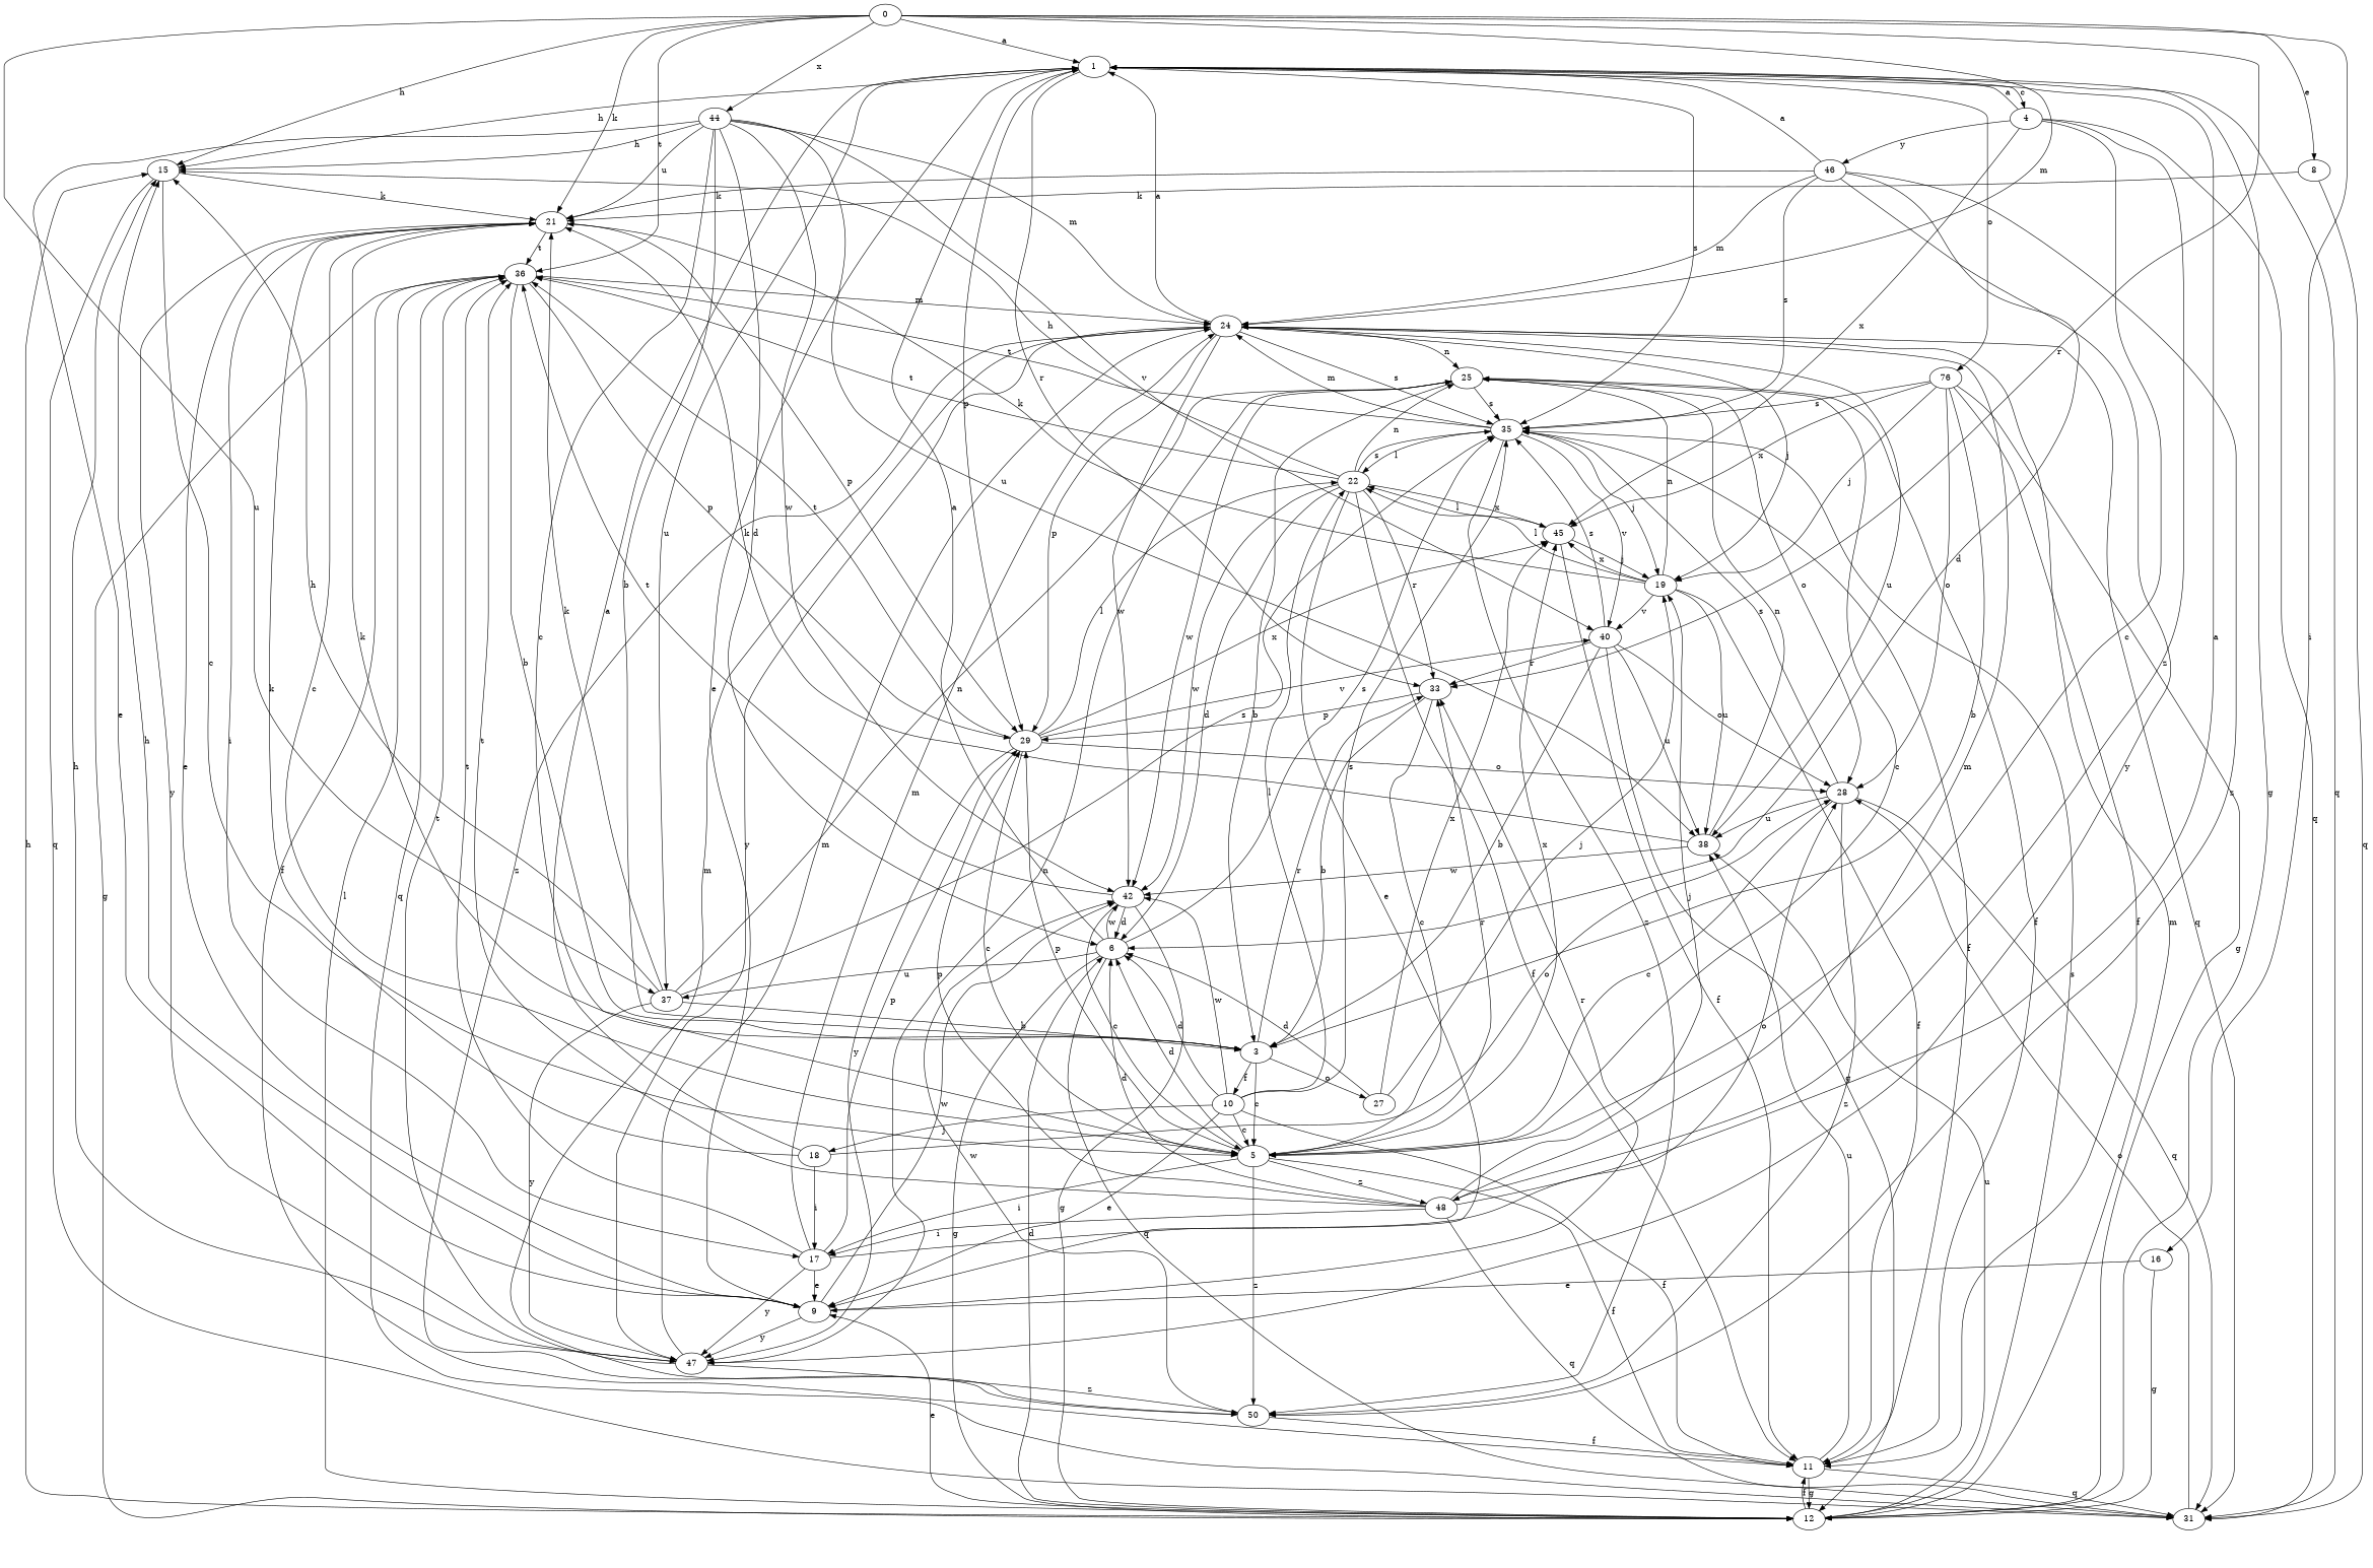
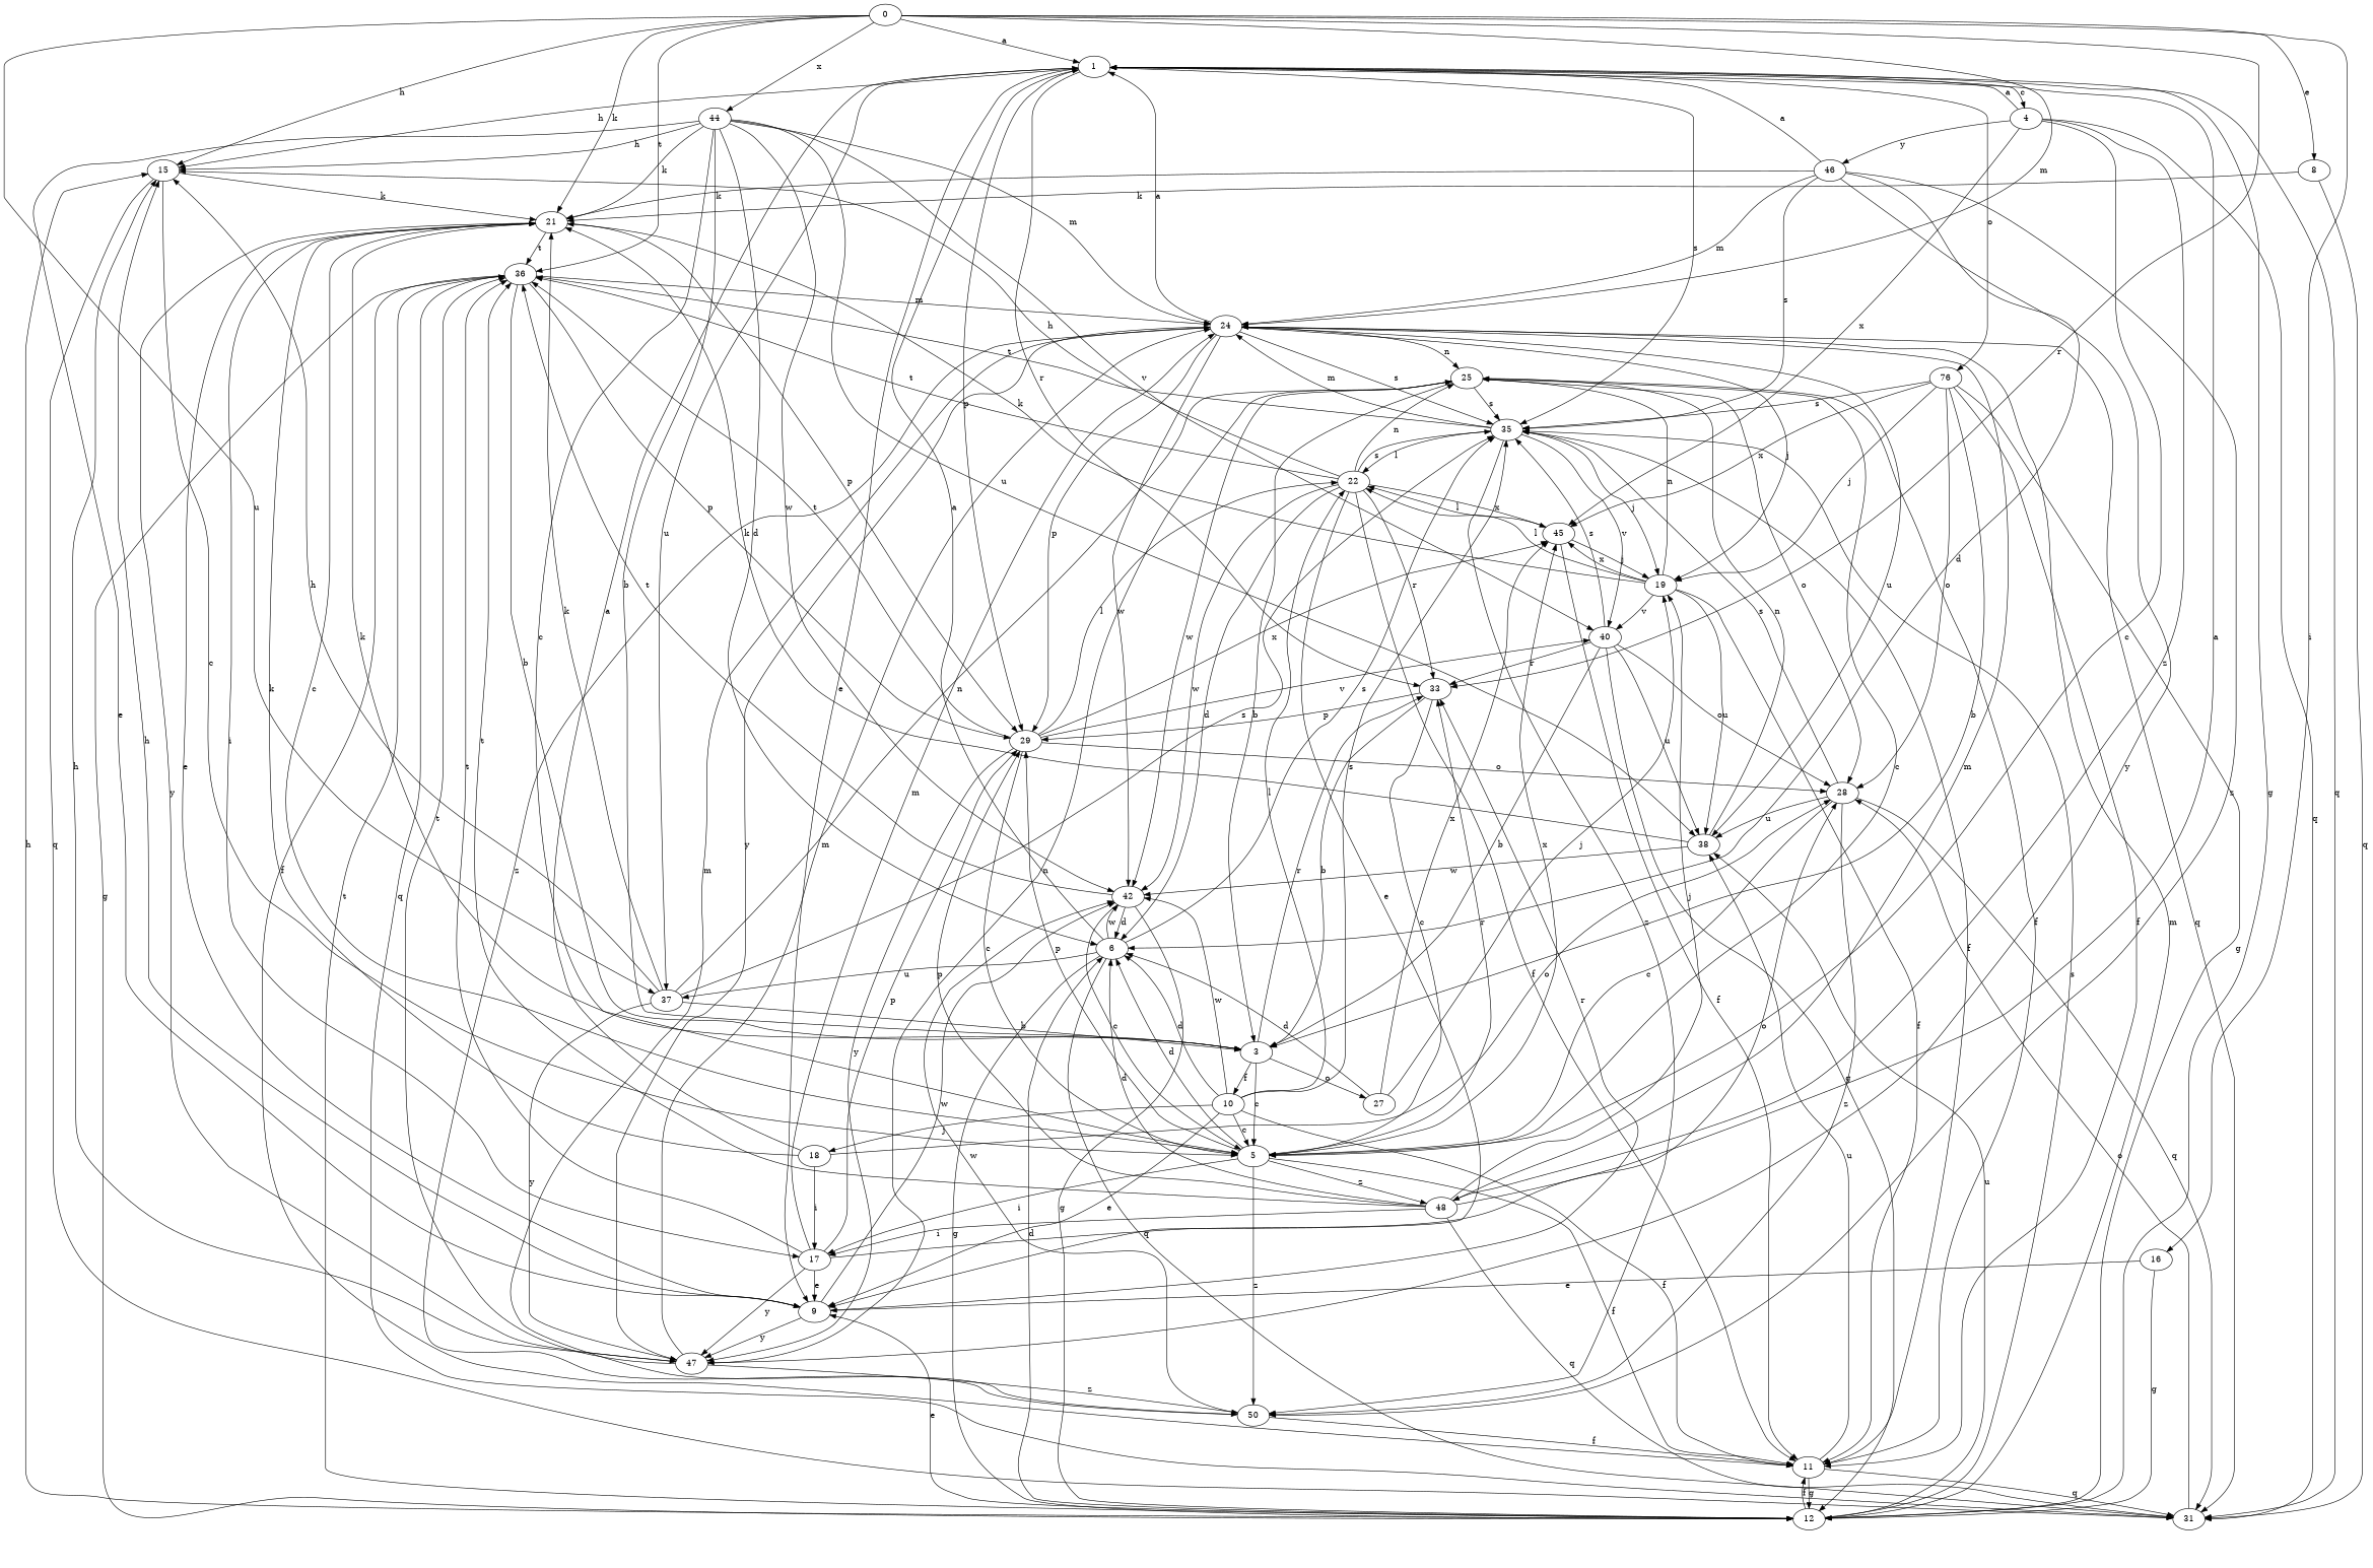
  strict digraph {
    0
    1
    8
    15
    16
    21
    24
    33
    36
    37
    44
    4
    9
    12
    n15 [label=76]
    29
    31
    35
    5
    17
    47
    50
    42
    38
    19
    25
    3
    11
    6
    40
    45
    46
    48
    28
    22
    10
    27
    18
    0 -> 1 [label=a]
    0 -> 8 [label=e]
    0 -> 15 [label=h]
    0 -> 16 [label=i]
    0 -> 21 [label=k]
    0 -> 24 [label=m]
    0 -> 33 [label=r]
    0 -> 36 [label=t]
    0 -> 37 [label=u]
    0 -> 44 [label=x]
    1 -> 15 [label=h]
    1 -> 33 [label=r]
    1 -> 37 [label=u]
    1 -> 4 [label=c]
-   9 -> 1 [label=e]
+   1 -> 9 [label=e]
    1 -> 12 [label=g]
    1 -> n15 [label=o]
    1 -> 29 [label=p]
    1 -> 31 [label=q]
    1 -> 35 [label=s]
    8 -> 21 [label=k]
    8 -> 31 [label=q]
    15 -> 21 [label=k]
    15 -> 31 [label=q]
    15 -> 5 [label=c]
    16 -> 9 [label=e]
    16 -> 12 [label=g]
    21 -> 36 [label=t]
    21 -> 9 [label=e]
    21 -> 29 [label=p]
    21 -> 5 [label=c]
    21 -> 17 [label=i]
    21 -> 47 [label=y]
    24 -> 1 [label=a]
    24 -> 29 [label=p]
    24 -> 31 [label=q]
    24 -> 35 [label=s]
    24 -> 47 [label=y]
    24 -> 50 [label=z]
    24 -> 42 [label=w]
    24 -> 38 [label=u]
    24 -> 19 [label=j]
    24 -> 25 [label=n]
    33 -> 29 [label=p]
    33 -> 5 [label=c]
    33 -> 3 [label=b]
    36 -> 24 [label=m]
    36 -> 12 [label=g]
    36 -> 29 [label=p]
    36 -> 31 [label=q]
    36 -> 3 [label=b]
    36 -> 11 [label=f]
    37 -> 15 [label=h]
    37 -> 21 [label=k]
    37 -> 35 [label=s]
    37 -> 47 [label=y]
    37 -> 25 [label=n]
    37 -> 3 [label=b]
    44 -> 15 [label=h]
-   44 -> 21 [label=u]
+   44 -> 21 [label=k]
    44 -> 24 [label=m]
    44 -> 9 [label=e]
    44 -> 5 [label=c]
    44 -> 42 [label=w]
    44 -> 38 [label=u]
    44 -> 3 [label=b]
    44 -> 6 [label=d]
    44 -> 40 [label=v]
    4 -> 1 [label=a]
    4 -> 31 [label=q]
    4 -> 5 [label=c]
    4 -> 45 [label=x]
    4 -> 46 [label=y]
    4 -> 48 [label=z]
    9 -> 15 [label=h]
    9 -> 33 [label=r]
    9 -> 47 [label=y]
    9 -> 42 [label=w]
    12 -> 15 [label=h]
    12 -> 24 [label=m]
-   12 -> 36 [label=l]
+   12 -> 36 [label=t]
    12 -> 9 [label=e]
    12 -> 35 [label=s]
    12 -> 38 [label=u]
    12 -> 11 [label=f]
    12 -> 6 [label=d]
    n15 -> 12 [label=g]
    n15 -> 35 [label=s]
    n15 -> 19 [label=j]
    n15 -> 3 [label=b]
    n15 -> 11 [label=f]
    n15 -> 45 [label=x]
    n15 -> 28 [label=o]
    29 -> 36 [label=t]
    29 -> 5 [label=c]
    29 -> 47 [label=y]
    29 -> 40 [label=v]
    29 -> 45 [label=x]
    29 -> 28 [label=o]
    29 -> 22 [label=l]
    31 -> 28 [label=o]
    35 -> 24 [label=m]
    35 -> 36 [label=t]
    35 -> 50 [label=z]
    35 -> 19 [label=j]
    35 -> 11 [label=f]
    35 -> 40 [label=v]
    35 -> 22 [label=l]
    5 -> 33 [label=r]
    5 -> 29 [label=p]
    5 -> 17 [label=i]
    5 -> 50 [label=z]
    5 -> 11 [label=f]
    5 -> 6 [label=d]
    5 -> 45 [label=x]
    5 -> 48 [label=z]
    17 -> 24 [label=m]
    17 -> 36 [label=t]
    17 -> 9 [label=e]
    17 -> 29 [label=p]
    17 -> 47 [label=y]
    17 -> 28 [label=o]
    47 -> 15 [label=h]
    47 -> 24 [label=m]
    47 -> 36 [label=t]
    47 -> 50 [label=z]
    47 -> 25 [label=n]
    50 -> 24 [label=m]
    50 -> 42 [label=w]
    50 -> 11 [label=f]
    42 -> 36 [label=t]
    42 -> 12 [label=g]
    42 -> 5 [label=c]
    42 -> 6 [label=d]
    38 -> 21 [label=k]
    38 -> 42 [label=w]
    38 -> 25 [label=n]
    19 -> 21 [label=k]
    19 -> 38 [label=u]
    19 -> 25 [label=n]
    19 -> 11 [label=f]
    19 -> 40 [label=v]
    19 -> 45 [label=x]
    19 -> 22 [label=l]
    25 -> 35 [label=s]
    25 -> 5 [label=c]
    25 -> 42 [label=w]
    25 -> 3 [label=b]
    25 -> 11 [label=f]
    25 -> 28 [label=o]
    3 -> 21 [label=k]
    3 -> 33 [label=r]
    3 -> 5 [label=c]
    3 -> 10 [label=f]
    3 -> 27 [label=o]
    11 -> 12 [label=g]
    11 -> 31 [label=q]
    11 -> 38 [label=u]
    6 -> 1 [label=a]
    6 -> 37 [label=u]
    6 -> 12 [label=g]
    6 -> 31 [label=q]
    6 -> 35 [label=s]
    6 -> 42 [label=w]
    40 -> 33 [label=r]
    40 -> 12 [label=g]
    40 -> 35 [label=s]
    40 -> 38 [label=u]
    40 -> 3 [label=b]
    40 -> 28 [label=o]
    45 -> 19 [label=j]
    45 -> 11 [label=f]
    45 -> 22 [label=l]
    46 -> 1 [label=a]
    46 -> 21 [label=k]
    46 -> 24 [label=m]
    46 -> 35 [label=s]
    46 -> 47 [label=y]
    46 -> 50 [label=z]
    46 -> 6 [label=d]
    48 -> 1 [label=a]
    48 -> 24 [label=m]
    48 -> 36 [label=t]
    48 -> 29 [label=p]
    48 -> 31 [label=q]
    48 -> 17 [label=i]
    48 -> 19 [label=j]
    48 -> 6 [label=d]
    28 -> 31 [label=q]
    28 -> 35 [label=s]
    28 -> 5 [label=c]
    28 -> 50 [label=z]
    28 -> 38 [label=u]
    22 -> 15 [label=h]
    22 -> 33 [label=r]
    22 -> 36 [label=t]
    22 -> 9 [label=e]
    22 -> 35 [label=s]
    22 -> 42 [label=w]
    22 -> 25 [label=n]
    22 -> 11 [label=f]
    22 -> 6 [label=d]
    22 -> 45 [label=x]
    10 -> 9 [label=e]
    10 -> 35 [label=s]
    10 -> 5 [label=c]
    10 -> 42 [label=w]
    10 -> 11 [label=f]
    10 -> 6 [label=d]
    10 -> 22 [label=l]
    10 -> 18 [label=j]
    27 -> 19 [label=j]
    27 -> 6 [label=d]
    27 -> 45 [label=x]
    18 -> 1 [label=a]
    18 -> 21 [label=k]
    18 -> 17 [label=i]
    18 -> 28 [label=o]
  }
